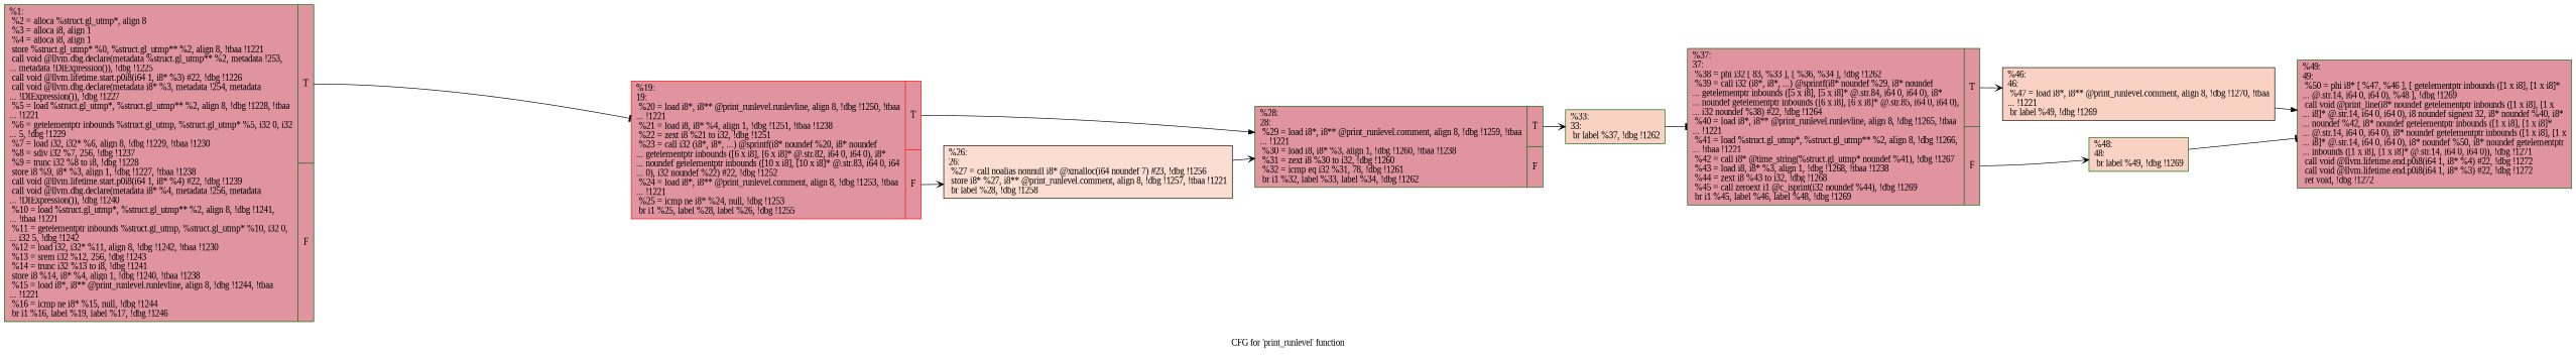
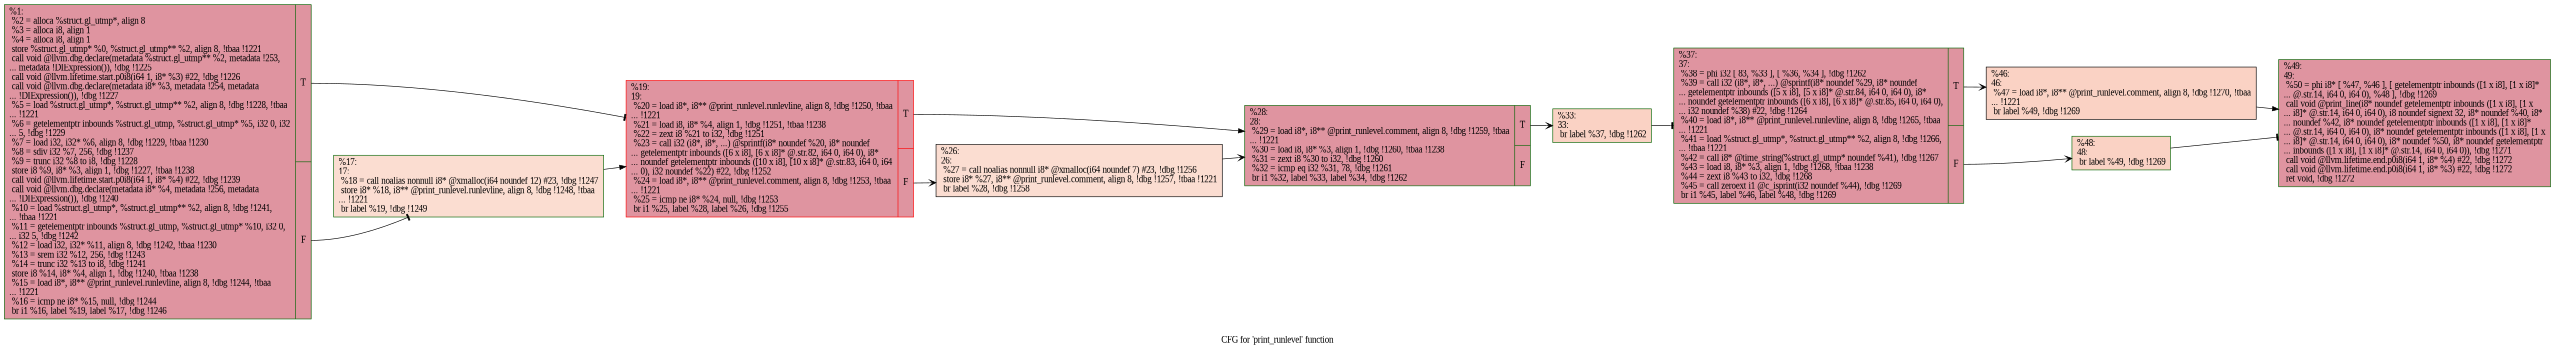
  digraph {
    fontname="Liberation Serif"
    label="CFG for 'print_runlevel' function"
    rankdir=LR
    node [color=darkgreen fillcolor="#b70d2870" fontname="Liberation Serif" shape=record style=filled]
    edge [arrowhead=vee fontname="Liberation Serif"]
    n1 [label="{%1:\l  %2 = alloca %struct.gl_utmp*, align 8\l  %3 = alloca i8, align 1\l  %4 = alloca i8, align 1\l  store %struct.gl_utmp* %0, %struct.gl_utmp** %2, align 8, !tbaa !1221\l  call void @llvm.dbg.declare(metadata %struct.gl_utmp** %2, metadata !253,\l... metadata !DIExpression()), !dbg !1225\l  call void @llvm.lifetime.start.p0i8(i64 1, i8* %3) #22, !dbg !1226\l  call void @llvm.dbg.declare(metadata i8* %3, metadata !254, metadata\l... !DIExpression()), !dbg !1227\l  %5 = load %struct.gl_utmp*, %struct.gl_utmp** %2, align 8, !dbg !1228, !tbaa\l... !1221\l  %6 = getelementptr inbounds %struct.gl_utmp, %struct.gl_utmp* %5, i32 0, i32\l... 5, !dbg !1229\l  %7 = load i32, i32* %6, align 8, !dbg !1229, !tbaa !1230\l  %8 = sdiv i32 %7, 256, !dbg !1237\l  %9 = trunc i32 %8 to i8, !dbg !1228\l  store i8 %9, i8* %3, align 1, !dbg !1227, !tbaa !1238\l  call void @llvm.lifetime.start.p0i8(i64 1, i8* %4) #22, !dbg !1239\l  call void @llvm.dbg.declare(metadata i8* %4, metadata !256, metadata\l... !DIExpression()), !dbg !1240\l  %10 = load %struct.gl_utmp*, %struct.gl_utmp** %2, align 8, !dbg !1241,\l... !tbaa !1221\l  %11 = getelementptr inbounds %struct.gl_utmp, %struct.gl_utmp* %10, i32 0,\l... i32 5, !dbg !1242\l  %12 = load i32, i32* %11, align 8, !dbg !1242, !tbaa !1230\l  %13 = srem i32 %12, 256, !dbg !1243\l  %14 = trunc i32 %13 to i8, !dbg !1241\l  store i8 %14, i8* %4, align 1, !dbg !1240, !tbaa !1238\l  %15 = load i8*, i8** @print_runlevel.runlevline, align 8, !dbg !1244, !tbaa\l... !1221\l  %16 = icmp ne i8* %15, null, !dbg !1244\l  br i1 %16, label %19, label %17, !dbg !1246\l|{<s0>T|<s1>F}}"]
    n2 [color=red label="{%19:\l19:                                               \l  %20 = load i8*, i8** @print_runlevel.runlevline, align 8, !dbg !1250, !tbaa\l... !1221\l  %21 = load i8, i8* %4, align 1, !dbg !1251, !tbaa !1238\l  %22 = zext i8 %21 to i32, !dbg !1251\l  %23 = call i32 (i8*, i8*, ...) @sprintf(i8* noundef %20, i8* noundef\l... getelementptr inbounds ([6 x i8], [6 x i8]* @.str.82, i64 0, i64 0), i8*\l... noundef getelementptr inbounds ([10 x i8], [10 x i8]* @.str.83, i64 0, i64\l... 0), i32 noundef %22) #22, !dbg !1252\l  %24 = load i8*, i8** @print_runlevel.comment, align 8, !dbg !1253, !tbaa\l... !1221\l  %25 = icmp ne i8* %24, null, !dbg !1253\l  br i1 %25, label %28, label %26, !dbg !1255\l|{<s0>T|<s1>F}}"]
+   n3 [fillcolor="#f7b39670" label="{%17:\l17:                                               \l  %18 = call noalias nonnull i8* @xmalloc(i64 noundef 12) #23, !dbg !1247\l  store i8* %18, i8** @print_runlevel.runlevline, align 8, !dbg !1248, !tbaa\l... !1221\l  br label %19, !dbg !1249\l}"]
    n4 [label="{%28:\l28:                                               \l  %29 = load i8*, i8** @print_runlevel.comment, align 8, !dbg !1259, !tbaa\l... !1221\l  %30 = load i8, i8* %3, align 1, !dbg !1260, !tbaa !1238\l  %31 = zext i8 %30 to i32, !dbg !1260\l  %32 = icmp eq i32 %31, 78, !dbg !1261\l  br i1 %32, label %33, label %34, !dbg !1262\l|{<s0>T|<s1>F}}"]
    n5 [color=black fillcolor="#f7b39670" label="{%26:\l26:                                               \l  %27 = call noalias nonnull i8* @xmalloc(i64 noundef 7) #23, !dbg !1256\l  store i8* %27, i8** @print_runlevel.comment, align 8, !dbg !1257, !tbaa !1221\l  br label %28, !dbg !1258\l}"]
    n6 [fillcolor="#f4987a70" label="{%33:\l33:                                               \l  br label %37, !dbg !1262\l}"]
    n7 [label="{%37:\l37:                                               \l  %38 = phi i32 [ 83, %33 ], [ %36, %34 ], !dbg !1262\l  %39 = call i32 (i8*, i8*, ...) @sprintf(i8* noundef %29, i8* noundef\l... getelementptr inbounds ([5 x i8], [5 x i8]* @.str.84, i64 0, i64 0), i8*\l... noundef getelementptr inbounds ([6 x i8], [6 x i8]* @.str.85, i64 0, i64 0),\l... i32 noundef %38) #22, !dbg !1264\l  %40 = load i8*, i8** @print_runlevel.runlevline, align 8, !dbg !1265, !tbaa\l... !1221\l  %41 = load %struct.gl_utmp*, %struct.gl_utmp** %2, align 8, !dbg !1266,\l... !tbaa !1221\l  %42 = call i8* @time_string(%struct.gl_utmp* noundef %41), !dbg !1267\l  %43 = load i8, i8* %3, align 1, !dbg !1268, !tbaa !1238\l  %44 = zext i8 %43 to i32, !dbg !1268\l  %45 = call zeroext i1 @c_isprint(i32 noundef %44), !dbg !1269\l  br i1 %45, label %46, label %48, !dbg !1269\l|{<s0>T|<s1>F}}"]
    n8 [color=black fillcolor="#f4987a70" label="{%46:\l46:                                               \l  %47 = load i8*, i8** @print_runlevel.comment, align 8, !dbg !1270, !tbaa\l... !1221\l  br label %49, !dbg !1269\l}"]
    n9 [fillcolor="#f4987a70" label="{%48:\l48:                                               \l  br label %49, !dbg !1269\l}"]
    n10 [label="{%49:\l49:                                               \l  %50 = phi i8* [ %47, %46 ], [ getelementptr inbounds ([1 x i8], [1 x i8]*\l... @.str.14, i64 0, i64 0), %48 ], !dbg !1269\l  call void @print_line(i8* noundef getelementptr inbounds ([1 x i8], [1 x\l... i8]* @.str.14, i64 0, i64 0), i8 noundef signext 32, i8* noundef %40, i8*\l... noundef %42, i8* noundef getelementptr inbounds ([1 x i8], [1 x i8]*\l... @.str.14, i64 0, i64 0), i8* noundef getelementptr inbounds ([1 x i8], [1 x\l... i8]* @.str.14, i64 0, i64 0), i8* noundef %50, i8* noundef getelementptr\l... inbounds ([1 x i8], [1 x i8]* @.str.14, i64 0, i64 0)), !dbg !1271\l  call void @llvm.lifetime.end.p0i8(i64 1, i8* %4) #22, !dbg !1272\l  call void @llvm.lifetime.end.p0i8(i64 1, i8* %3) #22, !dbg !1272\l  ret void, !dbg !1272\l}"]
    n1 -> n2 [arrowhead=tee tailport=s0]
+   n1 -> n3 [arrowhead=tee tailport=s1]
    n2 -> n4 [arrowhead=normal tailport=s0]
    n2 -> n5 [tailport=s1]
+   n3 -> n2 [arrowhead=normal]
    n4 -> n6 [tailport=s0]
    n5 -> n4
    n6 -> n7 [arrowhead=tee]
    n7 -> n8 [tailport=s0]
    n7 -> n9 [tailport=s1]
    n8 -> n10 [arrowhead=normal]
    n9 -> n10 [arrowhead=tee]
  }
